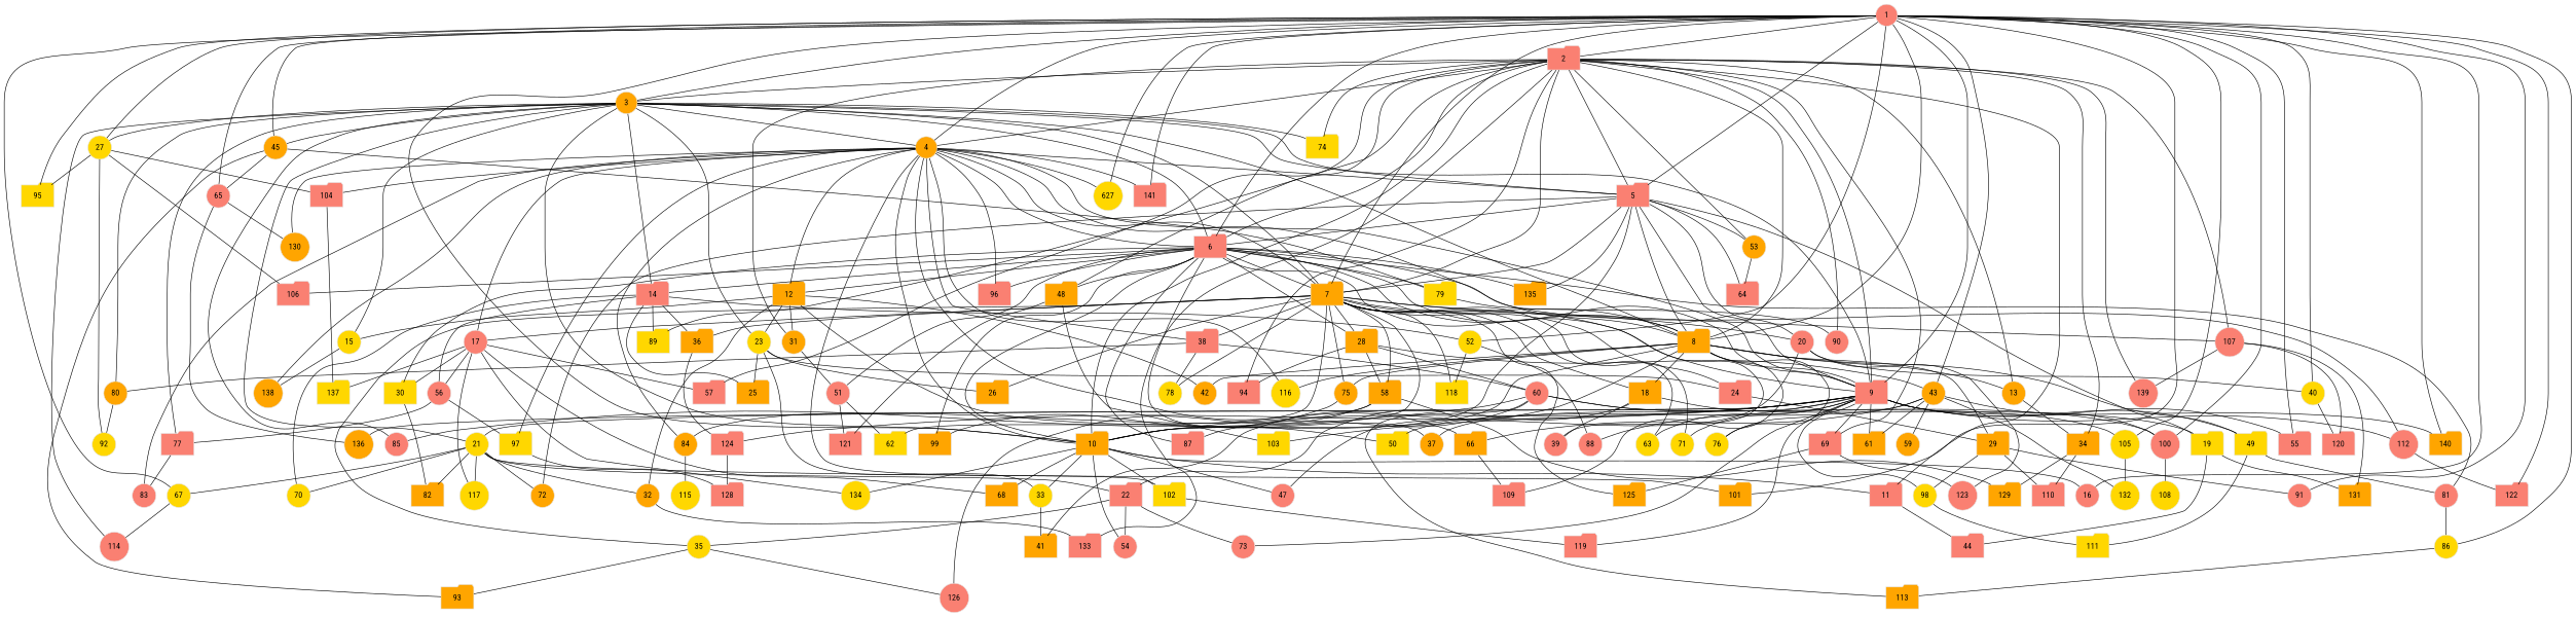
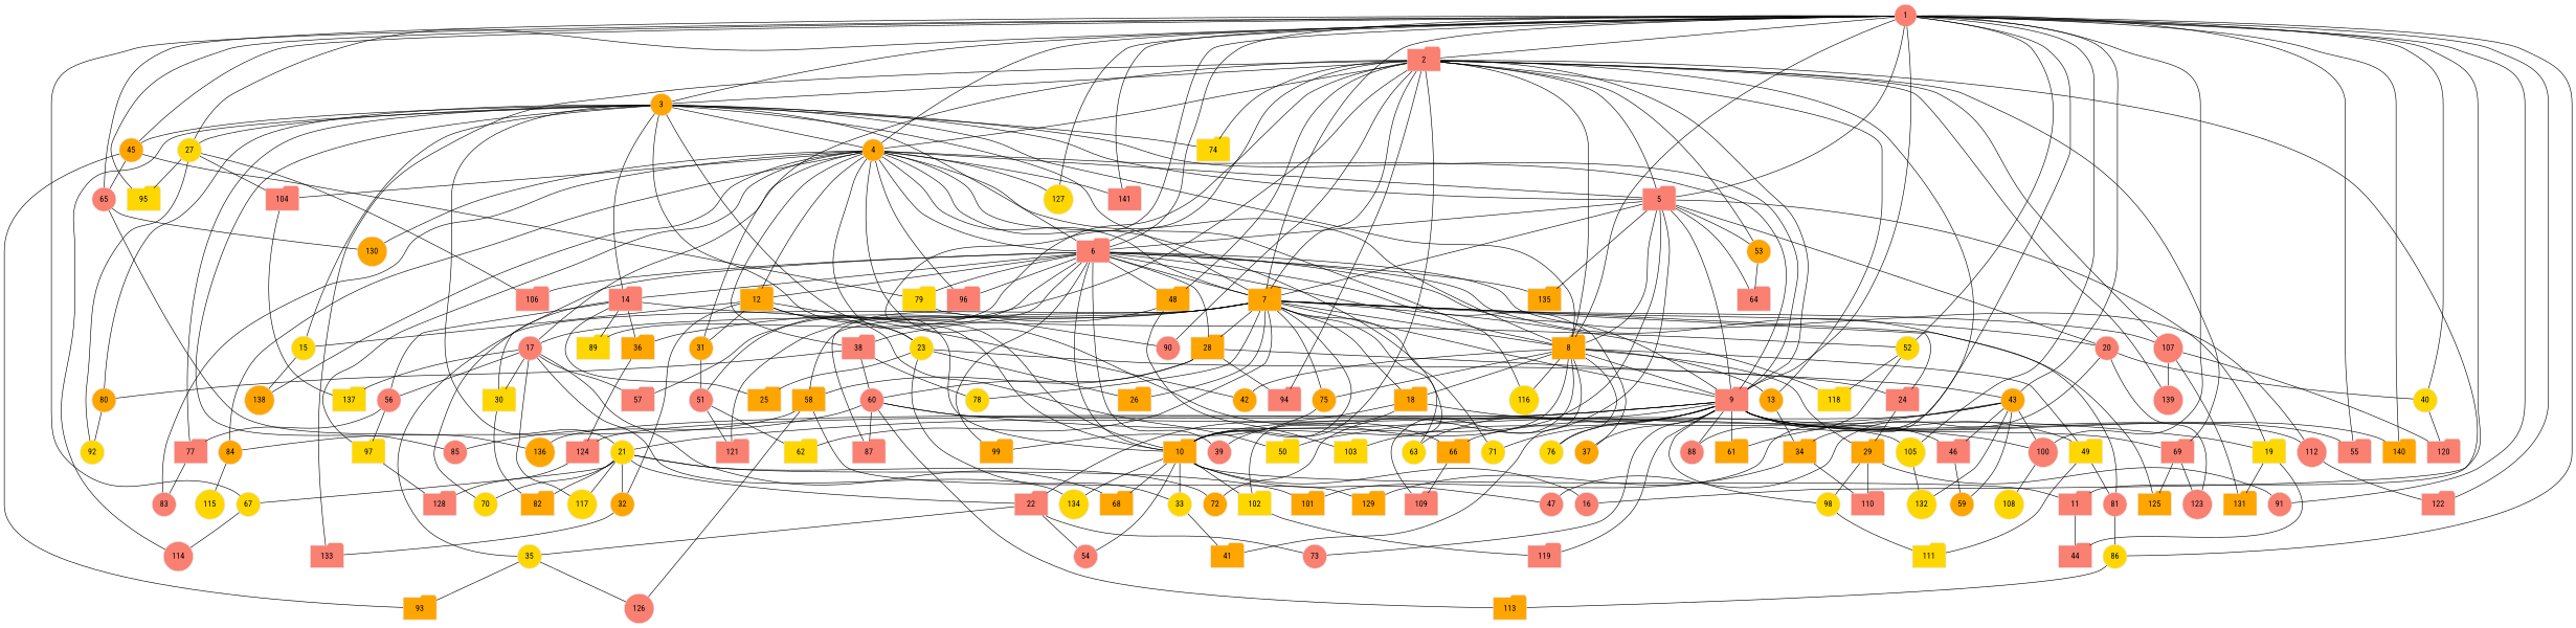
  graph {
    fontname="Roboto Condensed"
    node [color=gray90 fillcolor=salmon fontname="Roboto Condensed" shape=folder style=filled]
    edge [fontname="Roboto Condensed"]
    1 [shape=circle]
    2
    3 [fillcolor=orange shape=circle]
    4 [fillcolor=orange shape=circle]
    5
    6
    7 [fillcolor=orange]
    8 [fillcolor=orange]
    9
    10 [fillcolor=orange]
    16 [shape=circle]
    27 [fillcolor=gold shape=circle]
    40 [fillcolor=gold shape=circle]
    43 [fillcolor=orange shape=circle]
    45 [fillcolor=orange shape=circle]
    52 [fillcolor=gold shape=circle]
    55
    65 [shape=circle]
    67 [fillcolor=gold shape=circle]
    86 [fillcolor=gold shape=circle]
    91 [shape=circle]
    95 [fillcolor=gold]
    100 [shape=circle]
    101 [fillcolor=orange]
    105 [fillcolor=gold shape=circle]
    122
-   127 [fillcolor=gold shape=circle label=627]
+   127 [fillcolor=gold shape=circle]
    140 [fillcolor=orange]
    141
    11
    13 [fillcolor=orange shape=circle]
    31 [fillcolor=orange shape=circle]
    34 [fillcolor=orange]
    48 [fillcolor=orange]
    53 [fillcolor=orange shape=circle]
    57
    69
    74 [fillcolor=gold]
    89 [fillcolor=gold]
    90 [shape=circle]
    94
    107 [shape=circle]
    133
    139 [shape=circle]
    14
    15 [fillcolor=gold shape=circle]
    21 [fillcolor=gold shape=circle]
    23 [fillcolor=gold shape=circle]
    77
    80 [fillcolor=orange shape=circle]
    85 [shape=circle]
    114 [shape=circle]
    12 [fillcolor=orange]
    17 [shape=circle]
    38
    66 [fillcolor=orange]
    83 [shape=circle]
    84 [fillcolor=orange shape=circle]
    96
    97 [fillcolor=gold]
    102 [fillcolor=gold]
    104
    116 [fillcolor=gold shape=circle]
    130 [fillcolor=orange shape=circle]
    138 [fillcolor=orange shape=circle]
    19 [fillcolor=gold]
    20 [shape=circle]
    64
    72 [fillcolor=orange shape=circle]
    135 [fillcolor=orange]
    28 [fillcolor=orange]
    30 [fillcolor=gold]
    37 [fillcolor=orange shape=circle]
    39 [shape=circle]
    51 [shape=circle]
    79 [fillcolor=gold]
    81 [shape=circle]
    87
    99 [fillcolor=orange]
    106
    112 [shape=circle]
    18 [fillcolor=orange]
    24
    26 [fillcolor=orange]
    35 [fillcolor=gold shape=circle]
    36 [fillcolor=orange]
    58 [fillcolor=orange]
    62 [fillcolor=gold]
    63 [fillcolor=gold shape=circle]
    71 [fillcolor=gold shape=circle]
    75 [fillcolor=orange shape=circle]
    78 [fillcolor=gold shape=circle]
    118 [fillcolor=gold]
    125 [fillcolor=orange]
    29 [fillcolor=orange]
    41 [fillcolor=orange]
    42 [fillcolor=orange shape=circle]
    49 [fillcolor=gold]
    76 [fillcolor=gold shape=circle]
    109
+   46
    61 [fillcolor=orange]
    73 [shape=circle]
    88 [shape=circle]
    98 [fillcolor=gold shape=circle]
    103 [fillcolor=gold]
    119
    124
    136 [fillcolor=orange shape=circle]
    33 [fillcolor=gold shape=circle]
    47 [shape=circle]
    54 [shape=circle]
    68 [fillcolor=orange]
    134 [fillcolor=gold shape=circle]
    92 [fillcolor=gold shape=circle]
    120
    50 [fillcolor=gold]
    59 [fillcolor=orange shape=circle]
    132 [fillcolor=gold shape=circle]
    93 [fillcolor=orange]
    113 [fillcolor=orange]
    108 [fillcolor=gold shape=circle]
    44
    110
    129 [fillcolor=orange]
    121
    123 [shape=circle]
    131 [fillcolor=orange]
    25 [fillcolor=orange]
    56 [shape=circle]
    70 [fillcolor=gold shape=circle]
    32 [fillcolor=orange shape=circle]
    117 [fillcolor=gold shape=circle]
    22
    82 [fillcolor=orange]
    137 [fillcolor=gold]
    60 [shape=circle]
    115 [fillcolor=gold shape=circle]
    128
    126 [shape=circle]
    111 [fillcolor=gold]
    1 -- 2
    1 -- 3
    1 -- 4
    1 -- 5
    1 -- 6
    1 -- 7
    1 -- 8
    1 -- 9
    1 -- 10
    1 -- 16
    1 -- 27
    1 -- 40
    1 -- 43
    1 -- 45
    1 -- 52
    1 -- 55
    1 -- 65
    1 -- 67
    1 -- 86
    1 -- 91
    1 -- 95
    1 -- 100
    1 -- 101
    1 -- 105
    1 -- 122
    1 -- 127
    1 -- 140
    1 -- 141
    2 -- 3
    2 -- 4
    2 -- 5
    2 -- 6
    2 -- 7
    2 -- 8
    2 -- 9
    2 -- 10
    2 -- 11
    2 -- 13
    2 -- 31
    2 -- 34
    2 -- 48
    2 -- 53
    2 -- 57
    2 -- 69
    2 -- 74
    2 -- 89
    2 -- 90
    2 -- 94
    2 -- 107
    2 -- 133
    2 -- 139
    3 -- 4
    3 -- 5
    3 -- 6
    3 -- 7
    3 -- 8
    3 -- 9
    3 -- 10
    3 -- 27
    3 -- 45
    3 -- 74
    3 -- 14
    3 -- 15
    3 -- 21
    3 -- 23
    3 -- 77
    3 -- 80
    3 -- 85
    3 -- 114
    4 -- 5
    4 -- 6
    4 -- 7
    4 -- 8
    4 -- 9
    4 -- 10
    4 -- 127
    4 -- 141
    4 -- 12
    4 -- 17
    4 -- 38
    4 -- 66
    4 -- 83
    4 -- 84
    4 -- 96
    4 -- 97
    4 -- 102
    4 -- 104
    4 -- 116
    4 -- 130
    4 -- 138
    5 -- 6
    5 -- 7
    5 -- 8
    5 -- 9
    5 -- 10
    5 -- 53
    5 -- 19
    5 -- 20
    5 -- 64
    5 -- 72
    5 -- 135
    6 -- 7
    6 -- 8
    6 -- 9
    6 -- 10
    6 -- 48
    6 -- 14
    6 -- 12
    6 -- 96
    6 -- 135
    6 -- 28
    6 -- 30
    6 -- 37
    6 -- 39
    6 -- 51
    6 -- 79
    6 -- 81
    6 -- 87
    6 -- 99
    6 -- 106
    6 -- 112
    7 -- 8
    7 -- 9
    7 -- 10
    7 -- 107
    7 -- 17
    7 -- 38
    7 -- 20
    7 -- 28
    7 -- 18
    7 -- 24
    7 -- 26
    7 -- 35
    7 -- 36
    7 -- 58
    7 -- 62
    7 -- 63
    7 -- 71
    7 -- 75
    7 -- 78
    7 -- 118
    7 -- 125
    8 -- 9
    8 -- 10
    8 -- 13
    8 -- 116
    8 -- 18
    8 -- 75
    8 -- 29
    8 -- 41
    8 -- 42
    8 -- 49
    8 -- 76
    8 -- 109
    9 -- 10
    9 -- 55
    9 -- 140
    9 -- 69
    9 -- 21
    9 -- 37
    9 -- 112
    9 -- 63
    9 -- 71
    9 -- 49
    9 -- 76
+   9 -- 46
    9 -- 61
    9 -- 73
    9 -- 88
    9 -- 98
    9 -- 103
    9 -- 119
    9 -- 124
    9 -- 136
    10 -- 16
    10 -- 11
    10 -- 102
    10 -- 33
    10 -- 47
    10 -- 54
    10 -- 68
    10 -- 134
    27 -- 95
    27 -- 104
    27 -- 106
    27 -- 92
    40 -- 120
    43 -- 100
    43 -- 66
+   43 -- 46
    43 -- 61
    43 -- 50
    43 -- 59
    43 -- 132
    45 -- 65
    45 -- 79
    45 -- 93
    52 -- 118
    52 -- 88
    65 -- 130
    65 -- 136
    67 -- 114
    86 -- 113
    100 -- 108
    105 -- 132
    11 -- 44
    13 -- 34
    31 -- 51
    34 -- 110
    34 -- 129
    48 -- 103
    48 -- 121
    53 -- 64
    69 -- 125
    69 -- 123
    107 -- 139
    107 -- 120
    107 -- 131
    14 -- 52
    14 -- 89
    14 -- 36
    14 -- 25
    14 -- 56
    14 -- 70
    15 -- 138
    21 -- 67
    21 -- 101
    21 -- 72
    21 -- 70
    21 -- 32
    21 -- 117
    21 -- 22
    21 -- 82
    23 -- 24
    23 -- 26
    23 -- 33
    23 -- 25
    77 -- 83
    80 -- 92
    12 -- 31
    12 -- 15
    12 -- 23
    12 -- 42
    12 -- 50
    12 -- 32
    17 -- 57
    17 -- 30
    17 -- 68
    17 -- 134
    17 -- 56
    17 -- 117
    17 -- 137
    38 -- 80
    38 -- 78
    38 -- 60
    66 -- 109
    84 -- 115
    97 -- 128
    102 -- 119
    104 -- 137
    19 -- 44
    19 -- 131
    20 -- 40
    20 -- 47
    20 -- 123
    28 -- 43
    28 -- 94
    28 -- 58
    28 -- 60
    30 -- 82
    51 -- 62
    51 -- 121
    79 -- 90
    81 -- 86
    112 -- 122
    18 -- 19
    18 -- 39
    18 -- 22
    24 -- 29
    35 -- 93
    35 -- 126
    36 -- 124
    58 -- 84
    58 -- 129
    58 -- 126
    75 -- 99
    29 -- 91
    29 -- 98
    29 -- 110
    49 -- 81
    49 -- 111
+   46 -- 59
    98 -- 111
    124 -- 128
    33 -- 41
    56 -- 77
    56 -- 97
    32 -- 133
    22 -- 35
    22 -- 73
    22 -- 54
    60 -- 100
    60 -- 105
    60 -- 85
    60 -- 87
    60 -- 113
  }
